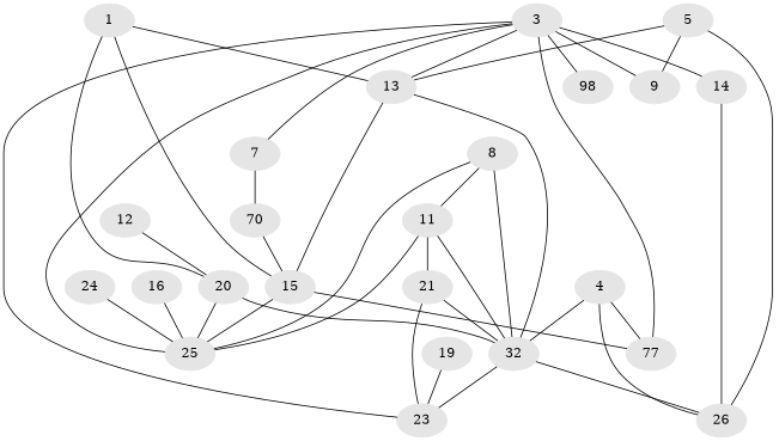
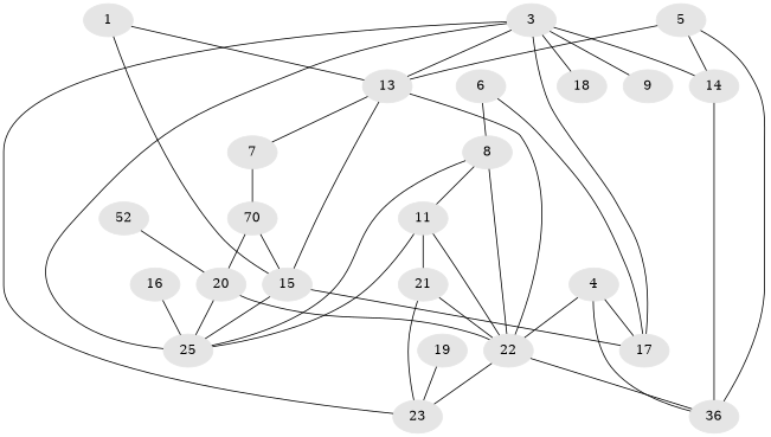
  graph {
    node [color=gray90 style=filled]
    edge [weight=1.0]
    1
    13
    15
-   22 [label=32]
-   17 [label=77]
+   22
+   17
    25
    3
    7
    9
    14
-   18 [label=98]
+   18
    23
    n13 [label=70]
-   26
+   26 [label=36]
    4
    5
+   6
    8
    11
    20
    21
-   12
+   12 [label=52]
    16
    19
-   24
    1 -- 13
    1 -- 15
    13 -- 15
    13 -- 22
    15 -- 17
    15 -- 25
    22 -- 23
    22 -- 26
    3 -- 13
    3 -- 17
    3 -- 25 [weight=2.0]
-   3 -- 7
+   13 -- 7
    3 -- 9 [weight=2.0]
    3 -- 14 [weight=2.0]
    3 -- 18
    3 -- 23
    7 -- n13
    14 -- 26 [weight=2.0]
    n13 -- 15
-   1 -- 20
+   n13 -- 20
    4 -- 22
    4 -- 17
    4 -- 26
    5 -- 13
-   5 -- 9
+   5 -- 14
    5 -- 26
+   6 -- 17
+   6 -- 8
    8 -- 22 [weight=3.0]
    8 -- 25
    8 -- 11
    11 -- 22
    11 -- 25
    11 -- 21 [weight=3.0]
    20 -- 22 [weight=2.0]
    20 -- 25
    21 -- 22
    21 -- 23
    12 -- 20
    16 -- 25
    19 -- 23
-   24 -- 25
  }
